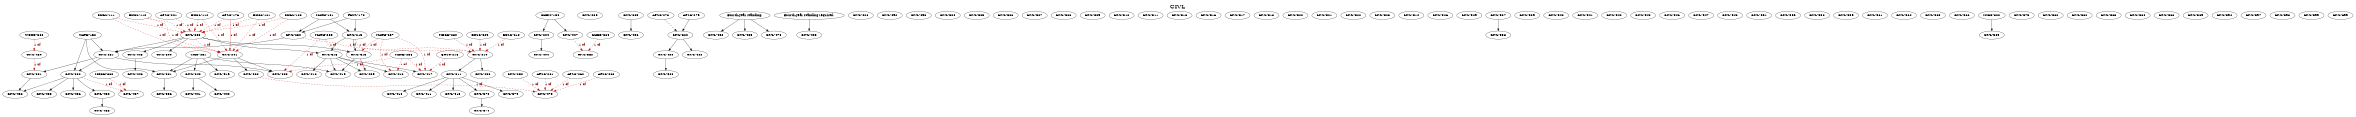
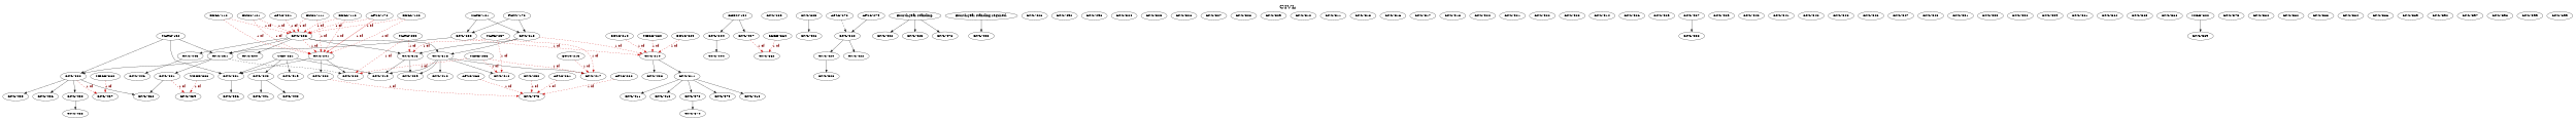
  digraph {
    fontsize=27
    label=CIVL
    labelloc=t
    edge [style=solid]
    "APSC*176"
    "CIVL*201"
    "CIVL*203"
    "CIVL*301"
    "CIVL*302"
    "CIVL*303"
    "CIVL*231"
    "CIVL*300"
    "CIVL*315"
    "CIVL*316"
    "CIVL*445"
    "CIVL*556"
    "CIVL*475"
    "ENGL*110"
    "ENGL*111"
    "ENGL*112"
    "ENGL*120"
    "ENGL*121"
    "CIVL*332"
    "CIVL*331"
    "CIVL*415"
    "CIVL*409"
    "CIVL*416"
    "CIVL*417"
    "CIVL*418"
    "CIVL*446"
    "APSC*201"
    "CHEM*154"
    "CIVL*204"
    "CIVL*407"
    "CIVL*404"
    "CIVL*562"
    "CIVL*230"
    "CIVL*210"
    "CIVL*311"
    "CIVL*408"
    "CIVL*410"
    "CIVL*411"
    "CIVL*413"
    "CIVL*570"
    "CIVL*579"
    "EOSC*210"
    "CIVL*215"
    "MECH*280"
    "EOSC*329"
    "PHYS*170"
    "MATH*101"
    "MATH*152"
    "CIVL*432"
    "CIVL*430"
    "CIVL*435"
    "CIVL*436"
    "CIVL*437"
    "CIVL*439"
    "CIVL*235"
    "CIVL*250"
    "STAT*251"
    "CIVL*340"
    "CIVL*519"
    "CIVL*440"
    "CIVL*441"
    "MATH*255"
    "MATH*256"
    "CIVL*305"
    "CIVL*406"
    "CIVL*574"
    "MATH*257"
    "APSC*278"
    "CIVL*320"
    "CIVL*420"
    "CIVL*422"
    "CIVL*528"
    "APSC*279"
    "CIVL*433"
    "Fourth-year standing."
    "CIVL*402"
    "CIVL*425"
    "CIVL*478"
    "Fourth-year standing required."
    "CIVL*403"
    "EOSC*213"
    "CIVL*426"
    "MECH*360"
    "WOOD*386"
    "APSC*261"
    "APSC*262"
    "APSC*263"
    "CIVL*492"
    "CIVL*498"
    "CIVL*504"
    "CIVL*505"
    "CIVL*506"
    "CIVL*507"
    "CIVL*508"
    "CIVL*509"
    "CIVL*510"
    "CIVL*511"
    "CIVL*513"
    "CIVL*516"
    "CIVL*517"
    "CIVL*518"
    "CIVL*520"
    "CIVL*521"
    "CIVL*522"
    "CIVL*523"
    n106 [label="CIVL*514"]
    "CIVL*526"
    "CIVL*529"
    "CIVL*537"
    "CIVL*538"
    "CIVL*539"
    "CIVL*540"
    "CIVL*541"
    "CIVL*542"
    "CIVL*543"
    "CIVL*546"
    "CIVL*547"
    "CIVL*548"
    "CIVL*551"
    "CIVL*555"
    "CIVL*558"
    "CIVL*559"
    "CIVL*561"
    "CHBE*364"
    "CIVL*564"
    "CIVL*565"
    "CIVL*566"
    "MICB*300"
    "CIVL*569"
    "CIVL*575"
    "CIVL*580"
    "CIVL*582"
    "CIVL*583"
    "CIVL*584"
    "CIVL*586"
    "CIVL*589"
    "CIVL*592"
    "CIVL*597"
    "CIVL*598"
    "CIVL*599"
    "CIVL*699"
    "APSC*176" -> "CIVL*201" [color=red3 fontcolor=firebrick4 label="1 of"]
    "APSC*176" -> "CIVL*203" [color=red3 fontcolor=firebrick4 label="1 of" style=dashed]
    "CIVL*201" -> "CIVL*301" [style=""]
    "CIVL*201" -> "CIVL*302"
    "CIVL*201" -> "CIVL*303" [style=""]
    "CIVL*203" -> "CIVL*201" [color=red3 fontcolor=firebrick4 label="1 of" style=dashed]
    "CIVL*203" -> "CIVL*231" [style=""]
    "CIVL*203" -> "CIVL*300"
    "CIVL*203" -> "CIVL*315" [style=""]
    "CIVL*203" -> "CIVL*316" [style=""]
    "CIVL*203" -> "CIVL*445"
    "CIVL*301" -> "CIVL*556"
    "CIVL*302" -> "CIVL*475" [color=red3 fontcolor=firebrick4 label="1 of" style=dashed]
-   "CIVL*231" -> "CIVL*303" [style=""]
+   "CIVL*231" -> "CIVL*303" [style=dashed]
    "CIVL*231" -> "CIVL*332" [style=""]
    "CIVL*231" -> "CIVL*331"
    "CIVL*315" -> "CIVL*415" [style=""]
    "CIVL*315" -> "CIVL*409" [style=""]
    "CIVL*316" -> "CIVL*415" [style=""]
    "CIVL*316" -> "CIVL*409" [style=""]
    "CIVL*316" -> "CIVL*416"
    "CIVL*316" -> "CIVL*417"
    "CIVL*316" -> "CIVL*418"
    "CIVL*445" -> "CIVL*446"
    "ENGL*110" -> "CIVL*201" [color=red3 fontcolor=firebrick4 label="1 of" style=dashed]
    "ENGL*110" -> "CIVL*203" [color=red3 fontcolor=firebrick4 label="1 of" style=dashed]
    "ENGL*111" -> "CIVL*201" [color=red3 fontcolor=firebrick4 label="1 of" style=dashed]
    "ENGL*111" -> "CIVL*203" [color=red3 fontcolor=firebrick4 label="1 of" style=dashed]
    "ENGL*112" -> "CIVL*201" [color=red3 fontcolor=firebrick4 label="1 of" style=dashed]
    "ENGL*112" -> "CIVL*203" [color=red3 fontcolor=firebrick4 label="1 of" style=dashed]
    "ENGL*120" -> "CIVL*201" [color=red3 fontcolor=firebrick4 label="1 of" style=dashed]
    "ENGL*120" -> "CIVL*203" [color=red3 fontcolor=firebrick4 label="1 of" style=dashed]
    "ENGL*121" -> "CIVL*201" [color=red3 fontcolor=firebrick4 label="1 of" style=dashed]
    "ENGL*121" -> "CIVL*203" [color=red3 fontcolor=firebrick4 label="1 of" style=dashed]
    "CIVL*332" -> "CIVL*432" [style=""]
    "CIVL*332" -> "CIVL*430"
    "CIVL*332" -> "CIVL*435"
    "CIVL*332" -> "CIVL*436"
    "CIVL*332" -> "CIVL*437" [color=red3 fontcolor=firebrick4 label="1 of" style=dashed]
    "CIVL*331" -> "CIVL*432" [style=""]
-   "CIVL*439" -> "CIVL*331" [color=red3 fontcolor=firebrick4 label="1 of" style=dashed]
+   "CIVL*331" -> "CIVL*439" [color=red3 fontcolor=firebrick4 label="1 of" style=dashed]
    "APSC*201" -> "CIVL*203" [color=red3 fontcolor=firebrick4 label="1 of" style=dashed]
    "CHEM*154" -> "CIVL*204"
    "CHEM*154" -> "CIVL*407"
    "CIVL*204" -> "CIVL*404"
    "CIVL*407" -> "CIVL*562" [color=red3 fontcolor=firebrick4 label="1 of" style=dashed]
    "CIVL*230" -> "CIVL*231" [style=""]
    "CIVL*230" -> "CIVL*210" [color=red3 fontcolor=firebrick4 label="1 of" style=dashed]
    "CIVL*210" -> "CIVL*311"
    "CIVL*210" -> "CIVL*408"
    "CIVL*311" -> "CIVL*410"
    "CIVL*311" -> "CIVL*411"
    "CIVL*311" -> "CIVL*413"
    "CIVL*311" -> "CIVL*570"
    "CIVL*311" -> "CIVL*579"
    "CIVL*570" -> "CIVL*574"
    "EOSC*210" -> "CIVL*210" [color=red3 fontcolor=firebrick4 label="1 of" style=dashed]
    "CIVL*215" -> "CIVL*315" [style=""]
    "CIVL*215" -> "CIVL*316" [style=""]
    "CIVL*215" -> "CIVL*210" [color=red3 fontcolor=firebrick4 label="1 of" style=dashed]
    "MECH*280" -> "CIVL*210" [color=red3 fontcolor=firebrick4 label="1 of" style=dashed]
    "EOSC*329" -> "CIVL*210" [color=red3 fontcolor=firebrick4 label="1 of" style=dashed]
    "PHYS*170" -> "CIVL*230" [style=""]
    "PHYS*170" -> "CIVL*215" [style=""]
    "MATH*101" -> "CIVL*230" [style=""]
    "MATH*101" -> "CIVL*215" [style=""]
    "MATH*152" -> "CIVL*301" [style=""]
    "MATH*152" -> "CIVL*231" [style=""]
    "MATH*152" -> "CIVL*332" [style=""]
    "CIVL*430" -> "CIVL*433"
    "CIVL*250" -> "CIVL*475" [color=red3 fontcolor=firebrick4 label="1 of" style=dashed]
    "STAT*251" -> "CIVL*301" [style=""]
    "STAT*251" -> "CIVL*415" [style=""]
    "STAT*251" -> "CIVL*340"
    "STAT*251" -> "CIVL*519"
    "CIVL*340" -> "CIVL*440"
    "CIVL*340" -> "CIVL*441"
    "MATH*255" -> "CIVL*303" [color=red3 fontcolor=firebrick4 label="1 of" style=dashed]
    "MATH*255" -> "CIVL*315" [color=red3 fontcolor=firebrick4 label="1 of" style=dashed]
    "MATH*256" -> "CIVL*303" [color=red3 fontcolor=firebrick4 label="1 of" style=dashed]
    "MATH*256" -> "CIVL*416" [color=red3 fontcolor=firebrick4 label="1 of" style=dashed]
    "MATH*256" -> "CIVL*417" [color=red3 fontcolor=firebrick4 label="1 of" style=dashed]
    "CIVL*305" -> "CIVL*406"
    "MATH*257" -> "CIVL*315" [color=red3 fontcolor=firebrick4 label="1 of" style=dashed]
    "MATH*257" -> "CIVL*416" [color=red3 fontcolor=firebrick4 label="1 of" style=dashed]
    "MATH*257" -> "CIVL*417" [color=red3 fontcolor=firebrick4 label="1 of" style=dashed]
    "APSC*278" -> "CIVL*320" [style=dashed]
    "CIVL*320" -> "CIVL*420"
    "CIVL*320" -> "CIVL*422"
    "CIVL*420" -> "CIVL*528"
    "APSC*279" -> "CIVL*320" [style=""]
    "Fourth-year standing." -> "CIVL*402"
    "Fourth-year standing." -> "CIVL*425"
    "Fourth-year standing." -> "CIVL*478"
    "Fourth-year standing required." -> "CIVL*403"
    "EOSC*213" -> "CIVL*417" [color=red3 fontcolor=firebrick4 label="1 of" style=dashed]
    "MECH*360" -> "CIVL*437" [color=red3 fontcolor=firebrick4 label="1 of" style=dashed]
    "WOOD*386" -> "CIVL*439" [color=red3 fontcolor=firebrick4 label="1 of" style=dashed]
    "APSC*261" -> "CIVL*475" [color=red3 fontcolor=firebrick4 label="1 of" style=dashed]
    "APSC*262" -> "CIVL*475" [color=red3 fontcolor=firebrick4 label="1 of" style=dashed]
    "APSC*263" -> "CIVL*475" [color=red3 fontcolor=firebrick4 label="1 of" style=dashed]
    "CIVL*537" -> "CIVL*538"
    "CHBE*364" -> "CIVL*562" [color=red3 fontcolor=firebrick4 label="1 of" style=dashed]
    "MICB*300" -> "CIVL*569"
  }
